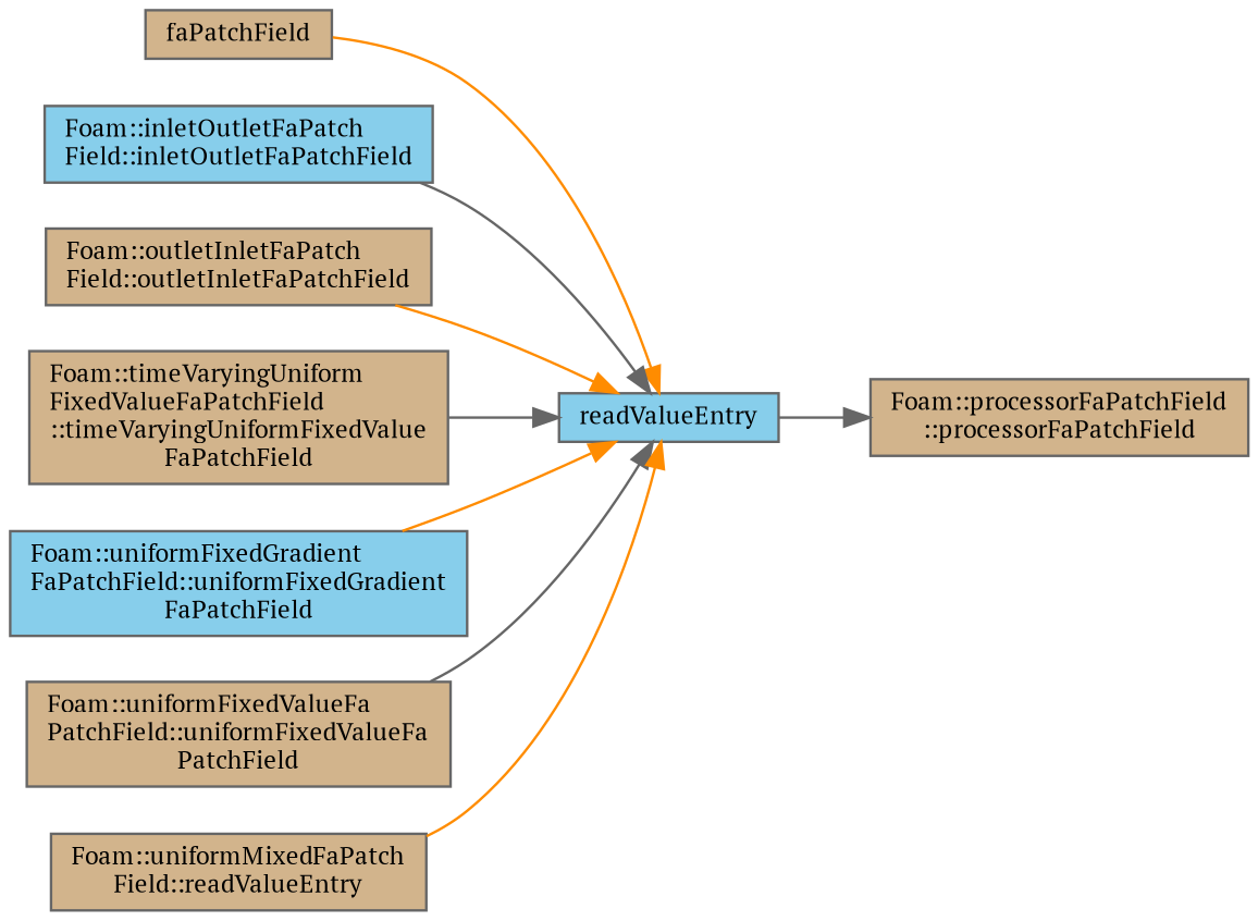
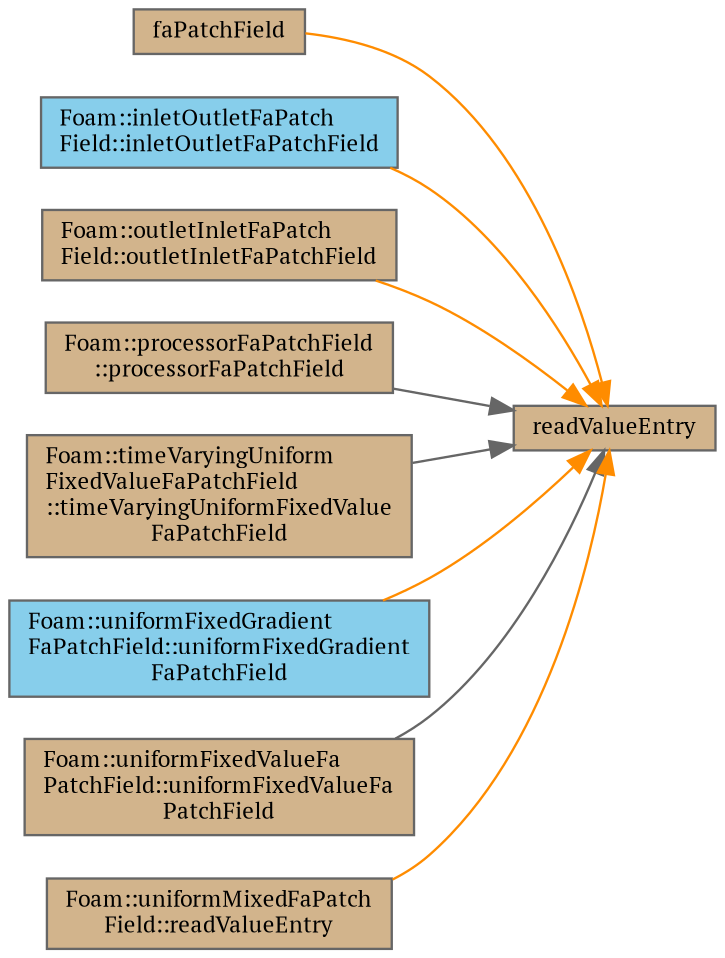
  digraph {
    fontname="PT Serif"
    rankdir=RL
    node [color=grey40 fillcolor=tan fontname="PT Serif" fontsize=10 shape=box style=filled]
    edge [color=darkorange dir=back fontname="PT Serif" fontsize=10 labelfontname=Helvetica labelfontsize=10 style=solid]
-   n1 [color=gray40 fillcolor=skyblue fontcolor=black height=0.2 label=readValueEntry width=0.4]
+   n1 [color=gray40 fontcolor=black height=0.2 label=readValueEntry width=0.4]
    n2 [height=0.2 label=faPatchField width=0.4]
    n3 [fillcolor=skyblue height=0.2 label="Foam::inletOutletFaPatch\lField::inletOutletFaPatchField" width=0.4]
    n4 [height=0.2 label="Foam::outletInletFaPatch\lField::outletInletFaPatchField" width=0.4]
    n5 [height=0.2 label="Foam::processorFaPatchField\l::processorFaPatchField" width=0.4]
    n6 [height=0.2 label="Foam::timeVaryingUniform\lFixedValueFaPatchField\l::timeVaryingUniformFixedValue\lFaPatchField" width=0.4]
    n7 [fillcolor=skyblue height=0.2 label="Foam::uniformFixedGradient\lFaPatchField::uniformFixedGradient\lFaPatchField" width=0.4]
    n8 [height=0.2 label="Foam::uniformFixedValueFa\lPatchField::uniformFixedValueFa\lPatchField" width=0.4]
    n9 [height=0.2 label="Foam::uniformMixedFaPatch\lField::readValueEntry" width=0.4]
    n1 -> n2
-   n1 -> n3 [color=gray40]
+   n1 -> n3
    n1 -> n4
-   n5 -> n1 [color=gray40]
+   n1 -> n5 [color=gray40]
    n1 -> n6 [color=gray40]
    n1 -> n7
    n1 -> n8 [color=gray40]
    n1 -> n9
  }
